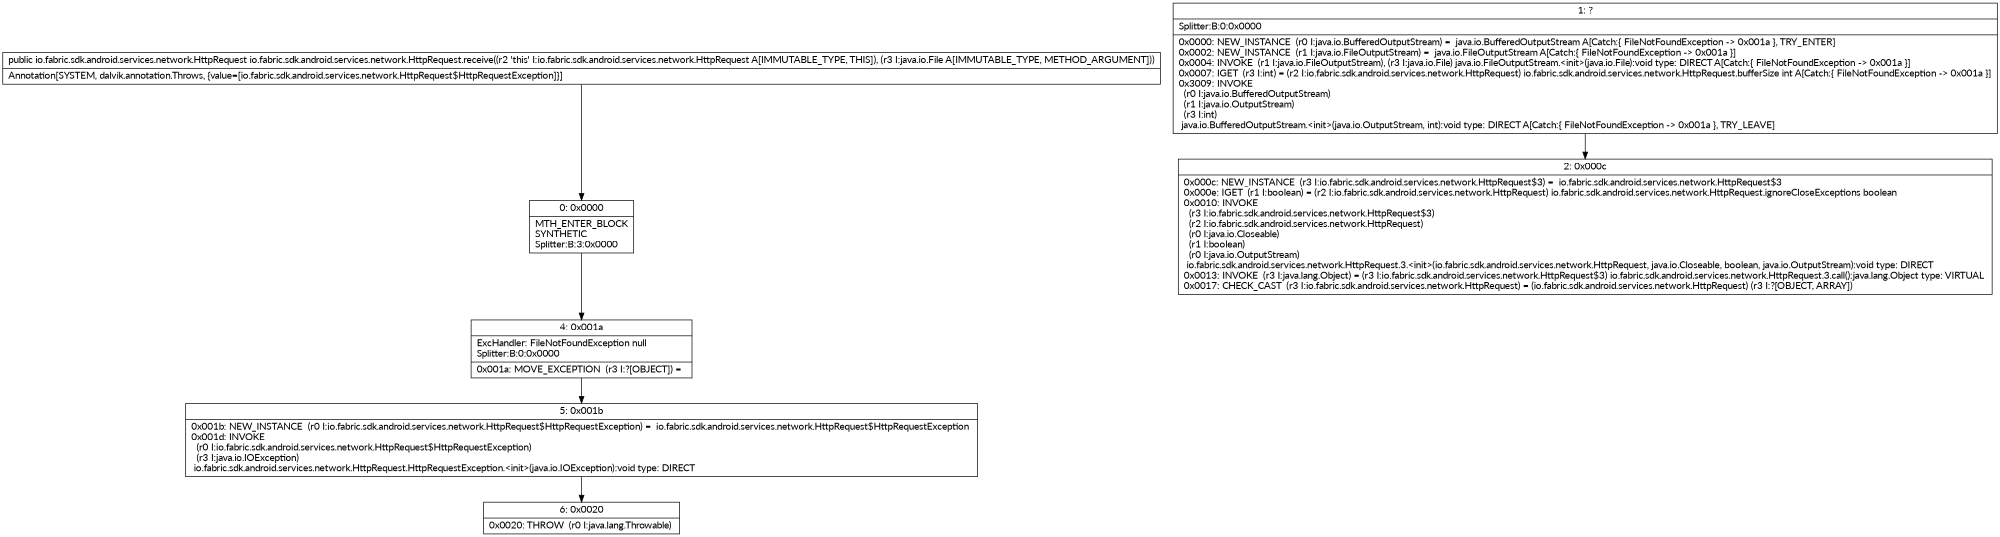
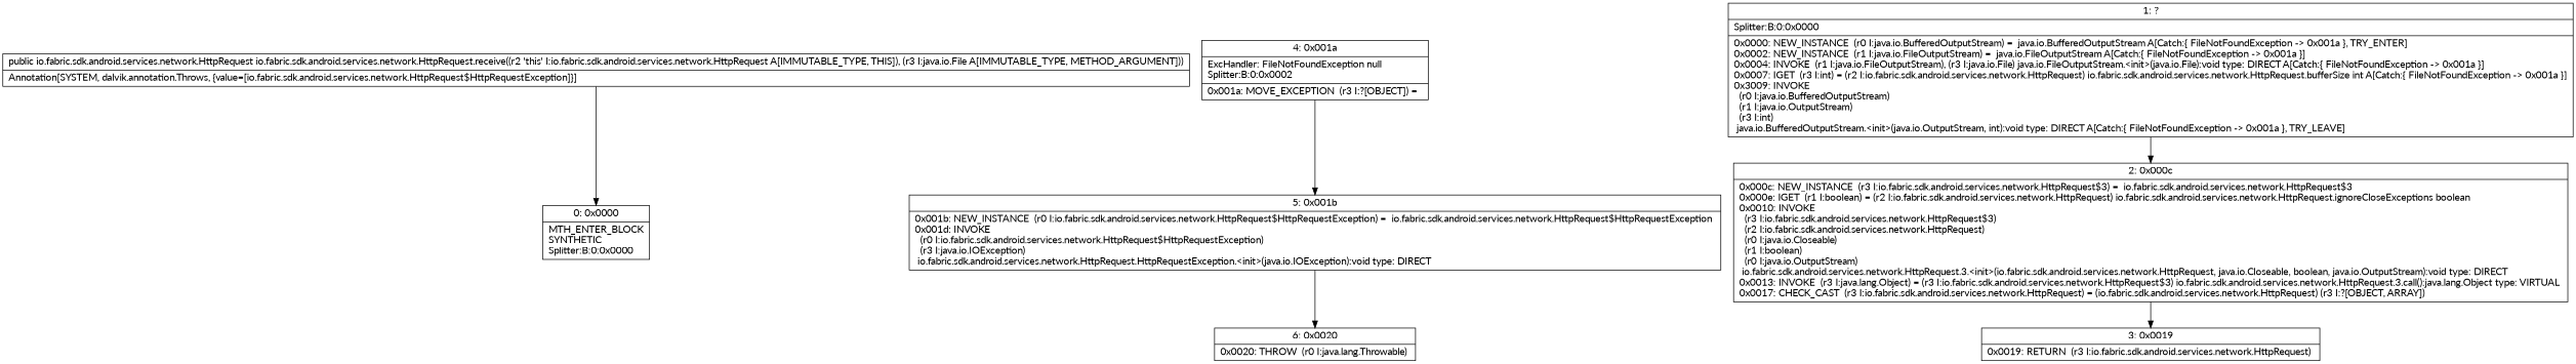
  digraph {
    fontname=Lato
    node [fontname=Lato shape=record]
    edge [fontname=Lato]
-   n1 [label="{0\:\ 0x0000|MTH_ENTER_BLOCK\lSYNTHETIC\lSplitter:B:3:0x0000\l}"]
-   n2 [label="{4\:\ 0x001a|ExcHandler: FileNotFoundException null\lSplitter:B:0:0x0000\l|0x001a: MOVE_EXCEPTION  (r3 I:?[OBJECT]) =  \l}"]
+   n1 [label="{0\:\ 0x0000|MTH_ENTER_BLOCK\lSYNTHETIC\lSplitter:B:0:0x0000\l}"]
+   n2 [label="{4\:\ 0x001a|ExcHandler: FileNotFoundException null\lSplitter:B:0:0x0002\l|0x001a: MOVE_EXCEPTION  (r3 I:?[OBJECT]) =  \l}"]
    n3 [label="{1\:\ ?|Splitter:B:0:0x0000\l|0x0000: NEW_INSTANCE  (r0 I:java.io.BufferedOutputStream) =  java.io.BufferedOutputStream A[Catch:\{ FileNotFoundException \-\> 0x001a \}, TRY_ENTER]\l0x0002: NEW_INSTANCE  (r1 I:java.io.FileOutputStream) =  java.io.FileOutputStream A[Catch:\{ FileNotFoundException \-\> 0x001a \}]\l0x0004: INVOKE  (r1 I:java.io.FileOutputStream), (r3 I:java.io.File) java.io.FileOutputStream.\<init\>(java.io.File):void type: DIRECT A[Catch:\{ FileNotFoundException \-\> 0x001a \}]\l0x0007: IGET  (r3 I:int) = (r2 I:io.fabric.sdk.android.services.network.HttpRequest) io.fabric.sdk.android.services.network.HttpRequest.bufferSize int A[Catch:\{ FileNotFoundException \-\> 0x001a \}]\l0x3009: INVOKE  \l  (r0 I:java.io.BufferedOutputStream)\l  (r1 I:java.io.OutputStream)\l  (r3 I:int)\l java.io.BufferedOutputStream.\<init\>(java.io.OutputStream, int):void type: DIRECT A[Catch:\{ FileNotFoundException \-\> 0x001a \}, TRY_LEAVE]\l}"]
    n4 [label="{2\:\ 0x000c|0x000c: NEW_INSTANCE  (r3 I:io.fabric.sdk.android.services.network.HttpRequest$3) =  io.fabric.sdk.android.services.network.HttpRequest$3 \l0x000e: IGET  (r1 I:boolean) = (r2 I:io.fabric.sdk.android.services.network.HttpRequest) io.fabric.sdk.android.services.network.HttpRequest.ignoreCloseExceptions boolean \l0x0010: INVOKE  \l  (r3 I:io.fabric.sdk.android.services.network.HttpRequest$3)\l  (r2 I:io.fabric.sdk.android.services.network.HttpRequest)\l  (r0 I:java.io.Closeable)\l  (r1 I:boolean)\l  (r0 I:java.io.OutputStream)\l io.fabric.sdk.android.services.network.HttpRequest.3.\<init\>(io.fabric.sdk.android.services.network.HttpRequest, java.io.Closeable, boolean, java.io.OutputStream):void type: DIRECT \l0x0013: INVOKE  (r3 I:java.lang.Object) = (r3 I:io.fabric.sdk.android.services.network.HttpRequest$3) io.fabric.sdk.android.services.network.HttpRequest.3.call():java.lang.Object type: VIRTUAL \l0x0017: CHECK_CAST  (r3 I:io.fabric.sdk.android.services.network.HttpRequest) = (io.fabric.sdk.android.services.network.HttpRequest) (r3 I:?[OBJECT, ARRAY]) \l}"]
    n5 [label="{5\:\ 0x001b|0x001b: NEW_INSTANCE  (r0 I:io.fabric.sdk.android.services.network.HttpRequest$HttpRequestException) =  io.fabric.sdk.android.services.network.HttpRequest$HttpRequestException \l0x001d: INVOKE  \l  (r0 I:io.fabric.sdk.android.services.network.HttpRequest$HttpRequestException)\l  (r3 I:java.io.IOException)\l io.fabric.sdk.android.services.network.HttpRequest.HttpRequestException.\<init\>(java.io.IOException):void type: DIRECT \l}"]
+   n6 [label="{3\:\ 0x0019|0x0019: RETURN  (r3 I:io.fabric.sdk.android.services.network.HttpRequest) \l}"]
    n7 [label="{6\:\ 0x0020|0x0020: THROW  (r0 I:java.lang.Throwable) \l}"]
    n8 [label="{public io.fabric.sdk.android.services.network.HttpRequest io.fabric.sdk.android.services.network.HttpRequest.receive((r2 'this' I:io.fabric.sdk.android.services.network.HttpRequest A[IMMUTABLE_TYPE, THIS]), (r3 I:java.io.File A[IMMUTABLE_TYPE, METHOD_ARGUMENT]))  | Annotation[SYSTEM, dalvik.annotation.Throws, \{value=[io.fabric.sdk.android.services.network.HttpRequest$HttpRequestException]\}]\l}"]
-   n1 -> n2
    n2 -> n5
    n3 -> n4
+   n4 -> n6
    n5 -> n7
    n8 -> n1
  }
